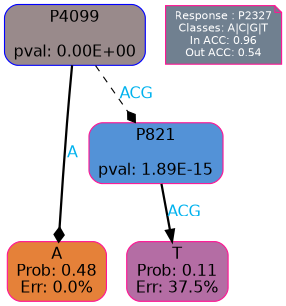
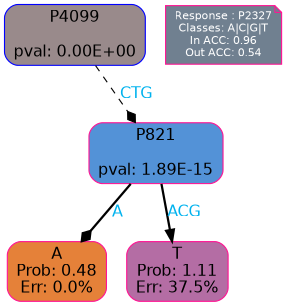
  digraph {
    ranksep=equally
    splines=polylines
    node [color=deeppink fontname=helvetica shape=box style="filled, rounded"]
    edge [arrowhead=diamond fontcolor=deepskyblue2 fontname=helvetica style=bold]
    n1 [fillcolor="#e58139" label="A\nProb: 0.48\nErr: 0.0%"]
-   n2 [fillcolor="#b46da4" label="T\nProb: 0.11\nErr: 37.5%"]
+   n2 [fillcolor="#b46da4" label="T\nProb: 1.11\nErr: 37.5%"]
    n3 [align=left fillcolor=slategray fontcolor=white fontsize=10 label="Response : P2327\nClasses: A|C|G|T\nIn ACC: 0.96\nOut ACC: 0.54\n" shape=note style=filled]
    n4 [color=blue fillcolor="#998a8b" label="P4099\n\npval: 0.00E+00"]
    n5 [fillcolor="#5392d7" label="P821\n\npval: 1.89E-15"]
    subgraph sub_1 {
      rank=same
      n1
      n2
    }
    subgraph sub_2 {
      rank=same
      n3
      n4
    }
-   n4 -> n1 [label=A]
-   n4 -> n5 [label=ACG style=dashed]
+   n5 -> n1 [label=A]
+   n4 -> n5 [label=CTG style=dashed]
    n5 -> n2 [arrowhead=normal label=ACG]
  }
